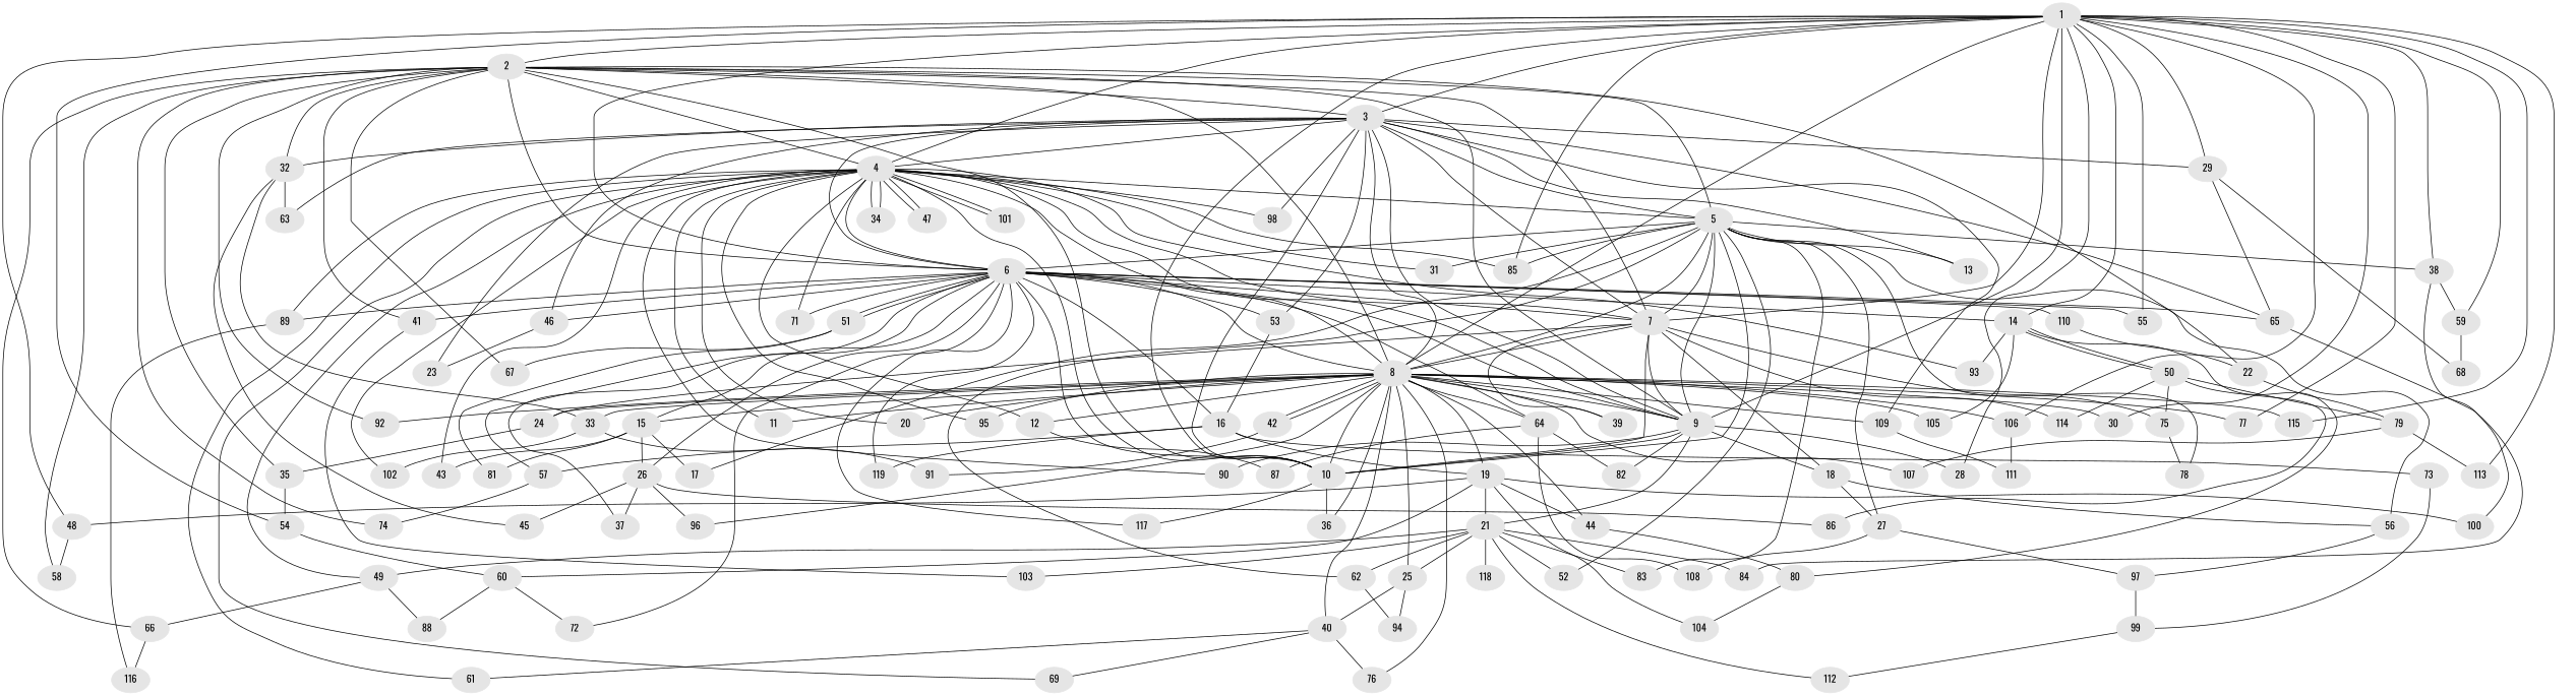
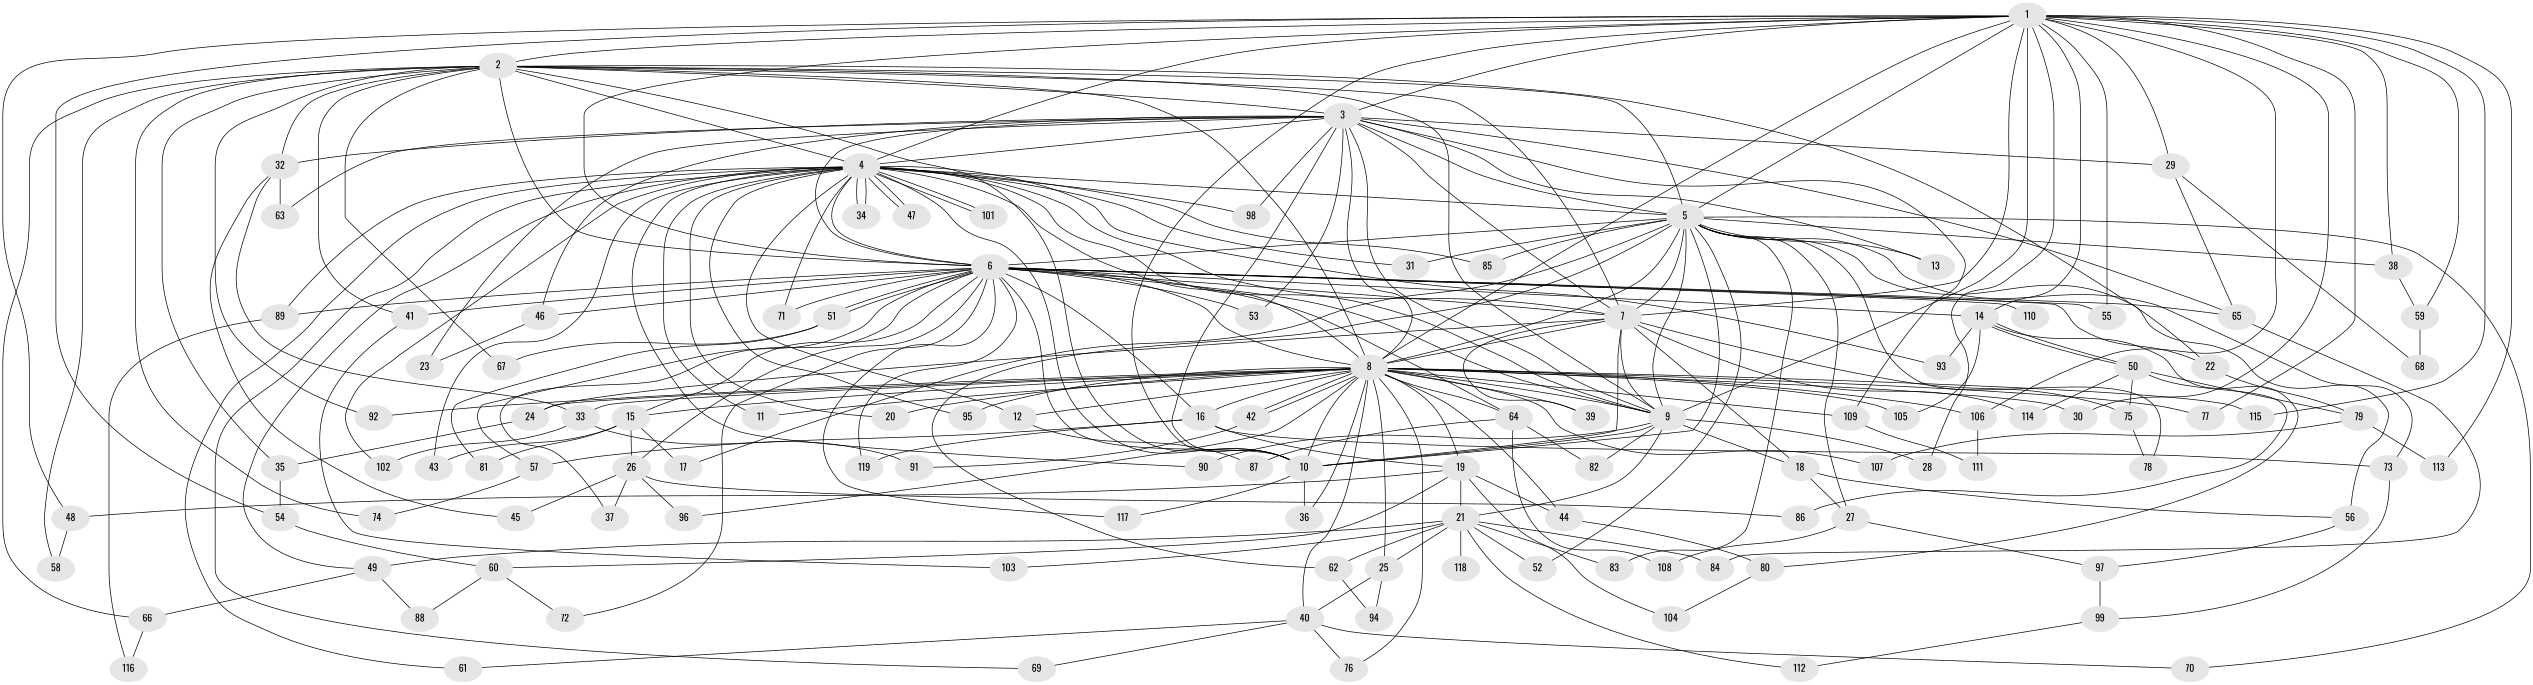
  graph {
    fontname=Oswald
    node [color=gray90 fontname=Oswald style=filled]
    edge [fontname=Oswald]
    1
    2
    3
    4
    5
    6
    7
    8
    9
    10
    14
    28
    29
    30
    38
    48
    54
    55
    59
    77
    106
    113
    115
    22
    32
    35
    41
    58
    66
    67
    74
    92
    13
    23
    46
    53
    63
    65
    98
    109
    11
    12
    20
    31
    34
    43
    47
    49
    61
    69
    71
    85
    89
    90
    93
    95
    101
    102
    17
    27
    52
    56
    62
+   70
    73
    78
    83
    15
    16
    26
    37
    51
    57
    64
    72
    110
    117
    119
    18
    24
    39
    75
    114
    19
    25
    33
    36
    40
    42
    44
    76
    96
    105
    107
    21
    82
    50
    80
    68
-   100
    60
    111
    79
    45
    103
    116
    84
    87
    88
    97
    108
    94
    99
    81
    86
    104
    91
    112
    118
    1 -- 2
    1 -- 3
    1 -- 4
-   1 -- 85
+   1 -- 5
    1 -- 6
    1 -- 7
    1 -- 8
    1 -- 9
    1 -- 10
    1 -- 14
    1 -- 28
    1 -- 29
    1 -- 30
    1 -- 38
    1 -- 48
    1 -- 54
    1 -- 55
    1 -- 59
    1 -- 77
    1 -- 106
    1 -- 113
    1 -- 115
    2 -- 3
    2 -- 4
    2 -- 5
    2 -- 6
    2 -- 7
    2 -- 8
    2 -- 9
    2 -- 10
    2 -- 22
    2 -- 32
    2 -- 35
    2 -- 41
    2 -- 58
    2 -- 66
    2 -- 67
    2 -- 74
    2 -- 92
    3 -- 4
    3 -- 5
    3 -- 6
    3 -- 7
    3 -- 8
    3 -- 9
    3 -- 10
    3 -- 29
    3 -- 32
    3 -- 13
    3 -- 23
    3 -- 46
    3 -- 53
    3 -- 63
    3 -- 65
    3 -- 98
    3 -- 109
    4 -- 5
    4 -- 6
    4 -- 7
    4 -- 8
    4 -- 9
    4 -- 10
    4 -- 98
    4 -- 11
    4 -- 12
    4 -- 20
    4 -- 31
    4 -- 34
    4 -- 34
    4 -- 43
    4 -- 47
    4 -- 47
    4 -- 49
    4 -- 61
    4 -- 69
    4 -- 71
    4 -- 85
    4 -- 89
    4 -- 90
    4 -- 93
    4 -- 95
    4 -- 101
    4 -- 101
    4 -- 102
    5 -- 6
    5 -- 7
    5 -- 8
    5 -- 9
    5 -- 10
    5 -- 38
    5 -- 13
    5 -- 31
    5 -- 85
    5 -- 17
    5 -- 27
    5 -- 52
    5 -- 56
    5 -- 62
+   5 -- 70
+   5 -- 73
    5 -- 78
    5 -- 83
    6 -- 7
    6 -- 8
    6 -- 9
    6 -- 10
    6 -- 14
    6 -- 55
-   110 -- 22
+   6 -- 22
    6 -- 41
    6 -- 46
    6 -- 53
    6 -- 65
    6 -- 71
    6 -- 89
    6 -- 15
    6 -- 16
    6 -- 26
    6 -- 37
    6 -- 51
    6 -- 51
    6 -- 57
    6 -- 64
    6 -- 72
    6 -- 110
    6 -- 117
    6 -- 119
    7 -- 8
    7 -- 9
    7 -- 10
    7 -- 18
    7 -- 24
    7 -- 39
    7 -- 75
    7 -- 114
    8 -- 9
    8 -- 10
    8 -- 30
    8 -- 77
    8 -- 106
    8 -- 115
    8 -- 92
    8 -- 109
    8 -- 11
    8 -- 12
    8 -- 20
    8 -- 95
    8 -- 15
-   53 -- 16
+   8 -- 16
    8 -- 64
    8 -- 24
    8 -- 39
    8 -- 19
    8 -- 25
    8 -- 33
    8 -- 36
    8 -- 40
    8 -- 42
    8 -- 42
    8 -- 44
    8 -- 76
    8 -- 96
    8 -- 105
    8 -- 107
    9 -- 10
    9 -- 28
    9 -- 90
    9 -- 18
    9 -- 21
    9 -- 82
    10 -- 117
    10 -- 36
    14 -- 93
    14 -- 105
    14 -- 50
    14 -- 50
    14 -- 80
    29 -- 65
    29 -- 68
    38 -- 59
-   38 -- 100
    48 -- 58
    54 -- 60
    59 -- 68
    106 -- 111
    22 -- 79
    32 -- 63
    32 -- 33
    32 -- 45
    35 -- 54
    41 -- 103
    66 -- 116
    46 -- 23
    65 -- 84
    109 -- 111
    12 -- 87
    49 -- 66
    49 -- 88
    89 -- 116
    27 -- 97
    27 -- 108
    56 -- 97
    62 -- 94
    73 -- 99
    15 -- 43
    15 -- 17
    15 -- 26
    15 -- 81
    16 -- 73
    16 -- 57
    16 -- 119
    16 -- 19
    26 -- 37
    26 -- 96
    26 -- 45
    26 -- 86
    51 -- 67
    51 -- 81
    57 -- 74
    64 -- 82
    64 -- 87
    64 -- 108
    18 -- 27
    18 -- 56
    24 -- 35
    75 -- 78
    19 -- 48
    19 -- 44
    19 -- 21
-   19 -- 100
    19 -- 60
    19 -- 104
    25 -- 40
    25 -- 94
    33 -- 102
    33 -- 91
    40 -- 61
    40 -- 69
+   40 -- 70
    40 -- 76
    42 -- 91
    44 -- 80
    21 -- 49
    21 -- 52
    21 -- 62
    21 -- 83
    21 -- 25
    21 -- 103
    21 -- 84
    21 -- 112
    21 -- 118
    50 -- 75
    50 -- 114
    50 -- 79
    50 -- 86
    80 -- 104
    60 -- 72
    60 -- 88
    79 -- 113
    79 -- 107
    97 -- 99
    99 -- 112
  }
